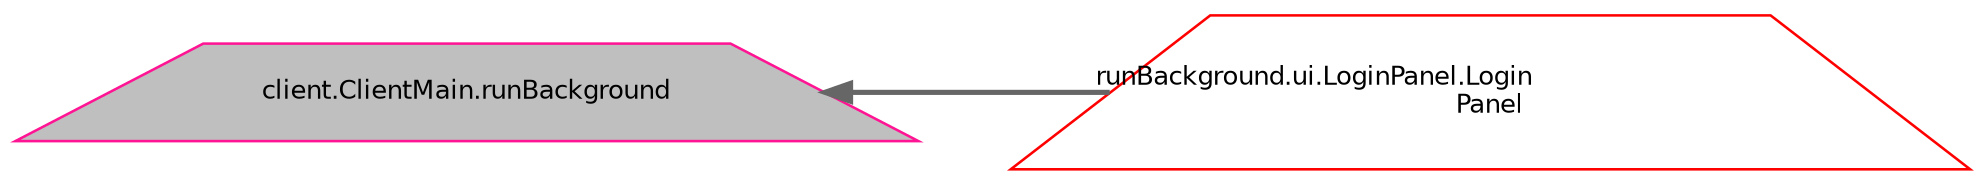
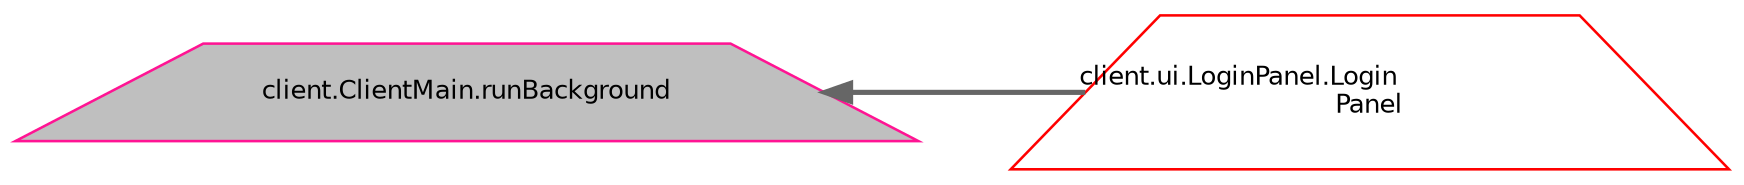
  digraph {
    rankdir=LR
    node [fontname=Helvetica fontsize=10 shape=trapezium style=filled]
    n1 [color=deeppink fillcolor=grey75 fontcolor=black height=0.2 label="client.ClientMain.runBackground" width=0.4]
-   n2 [color=red fillcolor=white height=0.2 label="runBackground.ui.LoginPanel.Login\lPanel" width=0.4]
+   n2 [color=red fillcolor=white height=0.2 label="client.ui.LoginPanel.Login\lPanel" width=0.4]
    n1 -> n2 [color=gray40 dir=back fontname=Helvetica fontsize=10 labelfontname=Helvetica labelfontsize=10 style=bold]
  }
